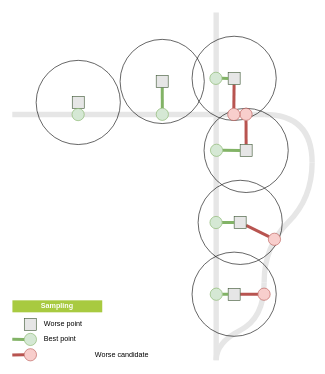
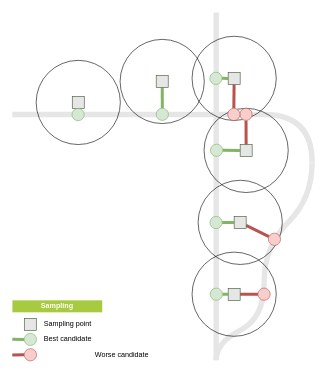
  <mxCell id="0" />
  <mxCell id="1" parent="0" />
  <mxCell id="2" value="" style="endArrow=none;html=1;strokeWidth=9;fillColor=#76608a;strokeColor=#E6E6E6;" parent="1" edge="1"><mxGeometry width="50" height="50" relative="1" as="geometry"><mxPoint x="360" y="600" as="sourcePoint" /><mxPoint x="360" y="20" as="targetPoint" /></mxGeometry></mxCell>
  <mxCell id="3" value="" style="endArrow=none;html=1;strokeWidth=9;fillColor=#76608a;strokeColor=#E6E6E6;curved=1;" parent="1" edge="1"><mxGeometry width="50" height="50" relative="1" as="geometry"><mxPoint x="360" y="600" as="sourcePoint" /><mxPoint x="440" y="470" as="targetPoint" /><Array as="points"><mxPoint x="360" y="570" /><mxPoint x="440" y="530" /></Array></mxGeometry></mxCell>
  <mxCell id="4" value="" style="curved=1;endArrow=none;html=1;strokeWidth=9;fillColor=#76608a;endFill=0;strokeColor=#E6E6E6;" parent="1" edge="1"><mxGeometry width="50" height="50" relative="1" as="geometry"><mxPoint x="440" y="470" as="sourcePoint" /><mxPoint x="520" y="270" as="targetPoint" /><Array as="points"><mxPoint x="440" y="410" /><mxPoint x="520" y="330" /></Array></mxGeometry></mxCell>
  <mxCell id="5" value="" style="curved=1;endArrow=none;html=1;strokeWidth=9;fillColor=#76608a;endFill=0;strokeColor=#E6E6E6;" parent="1" edge="1"><mxGeometry width="50" height="50" relative="1" as="geometry"><mxPoint x="520" y="270" as="sourcePoint" /><mxPoint x="440" y="190" as="targetPoint" /><Array as="points"><mxPoint x="520" y="190" /></Array></mxGeometry></mxCell>
  <mxCell id="6" value="" style="endArrow=none;html=1;strokeWidth=9;fillColor=#76608a;strokeColor=#E6E6E6;" parent="1" edge="1"><mxGeometry width="50" height="50" relative="1" as="geometry"><mxPoint x="20" y="190" as="sourcePoint" /><mxPoint x="440" y="190" as="targetPoint" /></mxGeometry></mxCell>
  <mxCell id="7" value="&lt;b&gt;Sampling&lt;/b&gt;" style="text;html=1;strokeColor=none;align=center;verticalAlign=middle;whiteSpace=wrap;rounded=0;fillColor=#a8ca40;fontColor=#FFFFFF;" parent="1" vertex="1"><mxGeometry x="20.21" y="500" width="149.79" height="20" as="geometry" /></mxCell>
- <mxCell id="8" value="Best point" style="text;html=1;strokeColor=none;fillColor=none;align=left;verticalAlign=middle;whiteSpace=wrap;rounded=0;" parent="1" vertex="1"><mxGeometry x="70.63" y="555" width="89.37" height="20" as="geometry" /></mxCell>
+ <mxCell id="8" value="Best candidate" style="text;html=1;strokeColor=none;fillColor=none;align=left;verticalAlign=middle;whiteSpace=wrap;rounded=0;" parent="1" vertex="1"><mxGeometry x="70.63" y="555" width="89.37" height="20" as="geometry" /></mxCell>
  <mxCell id="9" value="" style="curved=1;html=1;strokeColor=#B85450;fontColor=#000000;fontSize=11;rounded=1;strokeWidth=5;fillColor=#76608a;endArrow=none;" parent="1" target="14" edge="1"><mxGeometry width="50" height="50" relative="1" as="geometry"><mxPoint x="20" y="591" as="sourcePoint" /><mxPoint x="60" y="591" as="targetPoint" /><Array as="points" /></mxGeometry></mxCell>
  <mxCell id="10" value="&lt;span style=&quot;text-align: right&quot;&gt;Worse candidate&lt;/span&gt;" style="text;html=1;strokeColor=none;fillColor=none;align=left;verticalAlign=middle;whiteSpace=wrap;rounded=0;" parent="1" vertex="1"><mxGeometry x="155.63" y="581" width="99.37" height="20" as="geometry" /></mxCell>
  <mxCell id="11" value="" style="endArrow=none;html=1;strokeWidth=5;fillColor=#76608a;strokeColor=#82B366;" parent="1" source="12" edge="1"><mxGeometry width="50" height="50" relative="1" as="geometry"><mxPoint x="60" y="565" as="sourcePoint" /><mxPoint x="20" y="565" as="targetPoint" /></mxGeometry></mxCell>
  <mxCell id="12" value="" style="ellipse;whiteSpace=wrap;html=1;aspect=fixed;fillColor=#d5e8d4;strokeColor=#82b366;rotation=0;" parent="1" vertex="1"><mxGeometry x="40" y="555" width="20.42" height="20.42" as="geometry" /></mxCell>
  <mxCell id="13" value="" style="endArrow=none;html=1;strokeWidth=5;fillColor=#76608a;strokeColor=#82B366;" parent="1" target="12" edge="1"><mxGeometry width="50" height="50" relative="1" as="geometry"><mxPoint x="60" y="565" as="sourcePoint" /><mxPoint x="20" y="565" as="targetPoint" /></mxGeometry></mxCell>
  <mxCell id="14" value="" style="ellipse;whiteSpace=wrap;html=1;aspect=fixed;fillColor=#f8cecc;strokeColor=#b85450;rotation=0;" parent="1" vertex="1"><mxGeometry x="40" y="580.58" width="20.42" height="20.42" as="geometry" /></mxCell>
  <mxCell id="15" value="" style="whiteSpace=wrap;html=1;rounded=0;shadow=0;strokeWidth=1;fontSize=24;align=right;strokeColor=#3A5431;fillColor=#E6E6E6;" parent="1" vertex="1"><mxGeometry x="40" y="530" width="20" height="20" as="geometry" /></mxCell>
  <mxCell id="16" value="" style="ellipse;whiteSpace=wrap;html=1;aspect=fixed;fillColor=none;" parent="1" vertex="1"><mxGeometry x="199.8" y="64.79" width="140.41" height="140.41" as="geometry" /></mxCell>
  <mxCell id="17" value="" style="ellipse;whiteSpace=wrap;html=1;aspect=fixed;fillColor=none;" parent="1" vertex="1"><mxGeometry x="319.79" y="419.59" width="140.41" height="140.41" as="geometry" /></mxCell>
  <mxCell id="18" value="" style="ellipse;whiteSpace=wrap;html=1;aspect=fixed;fillColor=none;" parent="1" vertex="1"><mxGeometry x="329.89" y="299.79" width="140.41" height="140.41" as="geometry" /></mxCell>
  <mxCell id="19" value="" style="ellipse;whiteSpace=wrap;html=1;aspect=fixed;fillColor=none;" parent="1" vertex="1"><mxGeometry x="339.79" y="179.79" width="140.41" height="140.41" as="geometry" /></mxCell>
  <mxCell id="20" value="" style="ellipse;whiteSpace=wrap;html=1;aspect=fixed;fillColor=none;" parent="1" vertex="1"><mxGeometry x="319.79" y="59.58" width="140.41" height="140.41" as="geometry" /></mxCell>
  <mxCell id="21" value="" style="ellipse;whiteSpace=wrap;html=1;aspect=fixed;fillColor=none;" parent="1" vertex="1"><mxGeometry x="59.8" y="99.79" width="140.41" height="140.41" as="geometry" /></mxCell>
  <mxCell id="22" style="edgeStyle=none;orthogonalLoop=1;jettySize=auto;html=1;endArrow=none;strokeWidth=5;fillColor=#76608a;strokeColor=#B85450;" parent="1" source="23" target="33" edge="1"><mxGeometry relative="1" as="geometry" /></mxCell>
  <mxCell id="23" value="" style="whiteSpace=wrap;html=1;rounded=0;shadow=0;strokeWidth=1;fontSize=24;align=right;strokeColor=#3A5431;fillColor=#E6E6E6;" parent="1" vertex="1"><mxGeometry x="380" y="480" width="20" height="20" as="geometry" /></mxCell>
  <mxCell id="24" style="edgeStyle=none;orthogonalLoop=1;jettySize=auto;html=1;endArrow=none;strokeColor=#B85450;strokeWidth=5;fillColor=#76608a;" parent="1" source="25" target="41" edge="1"><mxGeometry relative="1" as="geometry" /></mxCell>
  <mxCell id="25" value="" style="whiteSpace=wrap;html=1;rounded=0;shadow=0;strokeWidth=1;fontSize=24;align=right;strokeColor=#3A5431;fillColor=#E6E6E6;" parent="1" vertex="1"><mxGeometry x="390" y="360" width="20" height="20" as="geometry" /></mxCell>
  <mxCell id="26" style="edgeStyle=none;orthogonalLoop=1;jettySize=auto;html=1;endArrow=none;strokeColor=#B85450;strokeWidth=5;fillColor=#76608a;" parent="1" source="27" target="35" edge="1"><mxGeometry relative="1" as="geometry" /></mxCell>
  <mxCell id="27" value="" style="whiteSpace=wrap;html=1;rounded=0;shadow=0;strokeWidth=1;fontSize=24;align=right;strokeColor=#3A5431;fillColor=#E6E6E6;" parent="1" vertex="1"><mxGeometry x="400" y="240" width="20" height="20" as="geometry" /></mxCell>
  <mxCell id="28" style="edgeStyle=none;orthogonalLoop=1;jettySize=auto;html=1;endArrow=none;strokeColor=#B85450;strokeWidth=5;fillColor=#76608a;" parent="1" source="29" target="42" edge="1"><mxGeometry relative="1" as="geometry" /></mxCell>
  <mxCell id="29" value="" style="whiteSpace=wrap;html=1;rounded=0;shadow=0;strokeWidth=1;fontSize=24;align=right;strokeColor=#3A5431;fillColor=#E6E6E6;" parent="1" vertex="1"><mxGeometry x="380" y="120" width="20" height="20" as="geometry" /></mxCell>
  <mxCell id="30" style="edgeStyle=none;orthogonalLoop=1;jettySize=auto;html=1;endArrow=none;strokeColor=#82B366;strokeWidth=5;fillColor=#76608a;" parent="1" source="31" target="39" edge="1"><mxGeometry relative="1" as="geometry" /></mxCell>
  <mxCell id="31" value="" style="whiteSpace=wrap;html=1;rounded=0;shadow=0;strokeWidth=1;fontSize=24;align=right;strokeColor=#3A5431;fillColor=#E6E6E6;" parent="1" vertex="1"><mxGeometry x="260" y="125" width="20" height="20" as="geometry" /></mxCell>
  <mxCell id="32" value="" style="whiteSpace=wrap;html=1;rounded=0;shadow=0;strokeWidth=1;fontSize=24;align=right;strokeColor=#3A5431;fillColor=#E6E6E6;" parent="1" vertex="1"><mxGeometry x="120" y="160" width="20" height="20" as="geometry" /></mxCell>
  <mxCell id="33" value="" style="ellipse;whiteSpace=wrap;html=1;aspect=fixed;fillColor=#f8cecc;strokeColor=#b85450;rotation=0;" parent="1" vertex="1"><mxGeometry x="429.68" y="479.58" width="20.42" height="20.42" as="geometry" /></mxCell>
  <mxCell id="34" style="edgeStyle=none;orthogonalLoop=1;jettySize=auto;html=1;endArrow=none;strokeColor=#82B366;strokeWidth=5;fillColor=#76608a;" parent="1" source="45" target="25" edge="1"><mxGeometry relative="1" as="geometry" /></mxCell>
  <mxCell id="35" value="" style="ellipse;whiteSpace=wrap;html=1;aspect=fixed;fillColor=#f8cecc;strokeColor=#b85450;rotation=0;" parent="1" vertex="1"><mxGeometry x="399.58" y="179.57" width="20.42" height="20.42" as="geometry" /></mxCell>
  <mxCell id="36" style="edgeStyle=none;orthogonalLoop=1;jettySize=auto;html=1;endArrow=none;strokeColor=#82B366;strokeWidth=5;fillColor=#76608a;" parent="1" source="46" target="27" edge="1"><mxGeometry relative="1" as="geometry" /></mxCell>
  <mxCell id="37" style="edgeStyle=none;orthogonalLoop=1;jettySize=auto;html=1;endArrow=none;strokeColor=#82B366;strokeWidth=5;fillColor=#76608a;" parent="1" source="38" target="29" edge="1"><mxGeometry relative="1" as="geometry" /></mxCell>
  <mxCell id="38" value="" style="ellipse;whiteSpace=wrap;html=1;aspect=fixed;fillColor=#d5e8d4;strokeColor=#82b366;rotation=0;" parent="1" vertex="1"><mxGeometry x="349.37" y="119.58" width="20.42" height="20.42" as="geometry" /></mxCell>
  <mxCell id="39" value="" style="ellipse;whiteSpace=wrap;html=1;aspect=fixed;fillColor=#d5e8d4;strokeColor=#82b366;rotation=0;" parent="1" vertex="1"><mxGeometry x="260" y="179.58" width="20.42" height="20.42" as="geometry" /></mxCell>
  <mxCell id="40" value="" style="ellipse;whiteSpace=wrap;html=1;aspect=fixed;fillColor=#d5e8d4;strokeColor=#82b366;rotation=0;" parent="1" vertex="1"><mxGeometry x="119.58" y="180" width="20.42" height="20.42" as="geometry" /></mxCell>
  <mxCell id="41" value="" style="ellipse;whiteSpace=wrap;html=1;aspect=fixed;fillColor=#f8cecc;strokeColor=#b85450;rotation=0;" parent="1" vertex="1"><mxGeometry x="447" y="388" width="20.42" height="20.42" as="geometry" /></mxCell>
  <mxCell id="42" value="" style="ellipse;whiteSpace=wrap;html=1;aspect=fixed;fillColor=#f8cecc;strokeColor=#b85450;rotation=0;" parent="1" vertex="1"><mxGeometry x="379.26" y="179.79" width="20.42" height="20.42" as="geometry" /></mxCell>
  <mxCell id="43" value="" style="endArrow=none;html=1;strokeWidth=5;fillColor=#76608a;strokeColor=#82B366;" parent="1" source="44" target="23" edge="1"><mxGeometry width="50" height="50" relative="1" as="geometry"><mxPoint x="560" y="470" as="sourcePoint" /><mxPoint x="610" y="420" as="targetPoint" /></mxGeometry></mxCell>
  <mxCell id="44" value="" style="ellipse;whiteSpace=wrap;html=1;aspect=fixed;fillColor=#d5e8d4;strokeColor=#82b366;rotation=0;" parent="1" vertex="1"><mxGeometry x="350" y="479.58" width="20.42" height="20.42" as="geometry" /></mxCell>
  <mxCell id="45" value="" style="ellipse;whiteSpace=wrap;html=1;aspect=fixed;fillColor=#d5e8d4;strokeColor=#82b366;rotation=0;" parent="1" vertex="1"><mxGeometry x="349.58" y="360" width="20.42" height="20.42" as="geometry" /></mxCell>
  <mxCell id="46" value="" style="ellipse;whiteSpace=wrap;html=1;aspect=fixed;fillColor=#d5e8d4;strokeColor=#82b366;rotation=0;" parent="1" vertex="1"><mxGeometry x="350.42" y="239.58" width="20.42" height="20.42" as="geometry" /></mxCell>
- <mxCell id="47" value="Worse point" style="text;html=1;strokeColor=none;fillColor=none;align=left;verticalAlign=middle;whiteSpace=wrap;rounded=0;" parent="1" vertex="1"><mxGeometry x="70.63" y="530" width="89.37" height="20" as="geometry" /></mxCell>
+ <mxCell id="47" value="Sampling point" style="text;html=1;strokeColor=none;fillColor=none;align=left;verticalAlign=middle;whiteSpace=wrap;rounded=0;" parent="1" vertex="1"><mxGeometry x="70.63" y="530" width="89.37" height="20" as="geometry" /></mxCell>
  <mxCell id="48" value="" style="endArrow=none;html=1;strokeWidth=5;fillColor=#76608a;strokeColor=#82B366;" parent="1" edge="1"><mxGeometry width="50" height="50" relative="1" as="geometry"><mxPoint x="60" y="540" as="sourcePoint" /><mxPoint x="60.42" y="540.21" as="targetPoint" /></mxGeometry></mxCell>
